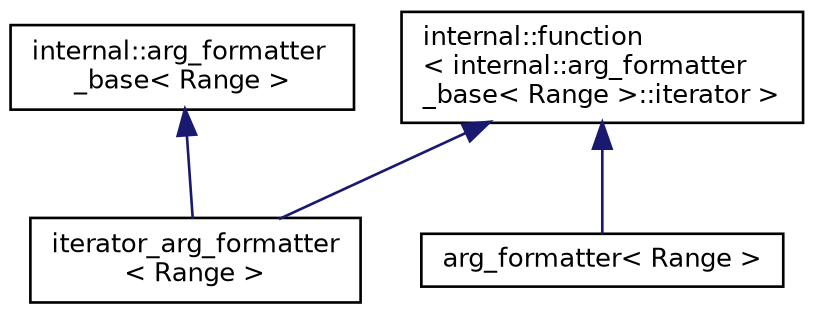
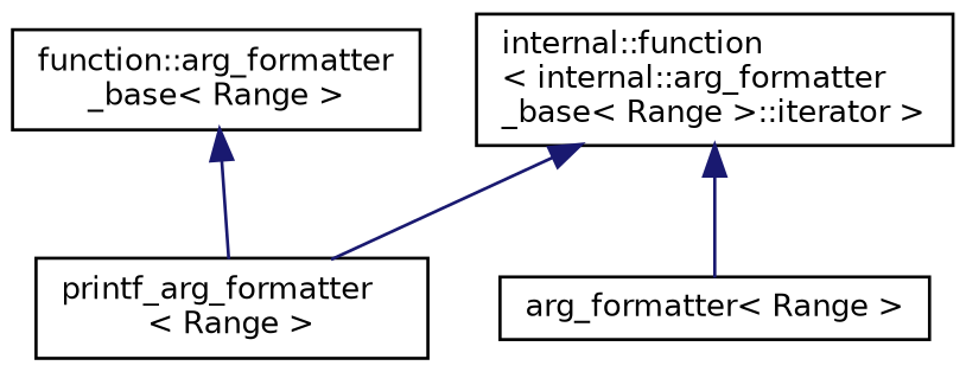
  digraph {
    rankdir=TB
    node [color=black fillcolor=white fontname=Helvetica fontsize=10 shape=record style=filled]
    edge [color=midnightblue dir=back fontname=Helvetica fontsize=10 labelfontname=Helvetica labelfontsize=10 style=solid]
-   n1 [height=0.2 label="internal::arg_formatter\l_base\< Range \>" width=0.4]
-   n2 [height=0.2 label="iterator_arg_formatter\l\< Range \>" width=0.4]
+   n1 [height=0.2 label="function::arg_formatter\l_base\< Range \>" width=0.4]
+   n2 [height=0.2 label="printf_arg_formatter\l\< Range \>" width=0.4]
    n3 [height=0.2 label="arg_formatter\< Range \>" width=0.4]
    n4 [height=0.2 label="internal::function\l\< internal::arg_formatter\l_base\< Range \>::iterator \>" width=0.4]
    n1 -> n2
    n4 -> n2
    n4 -> n3
  }
